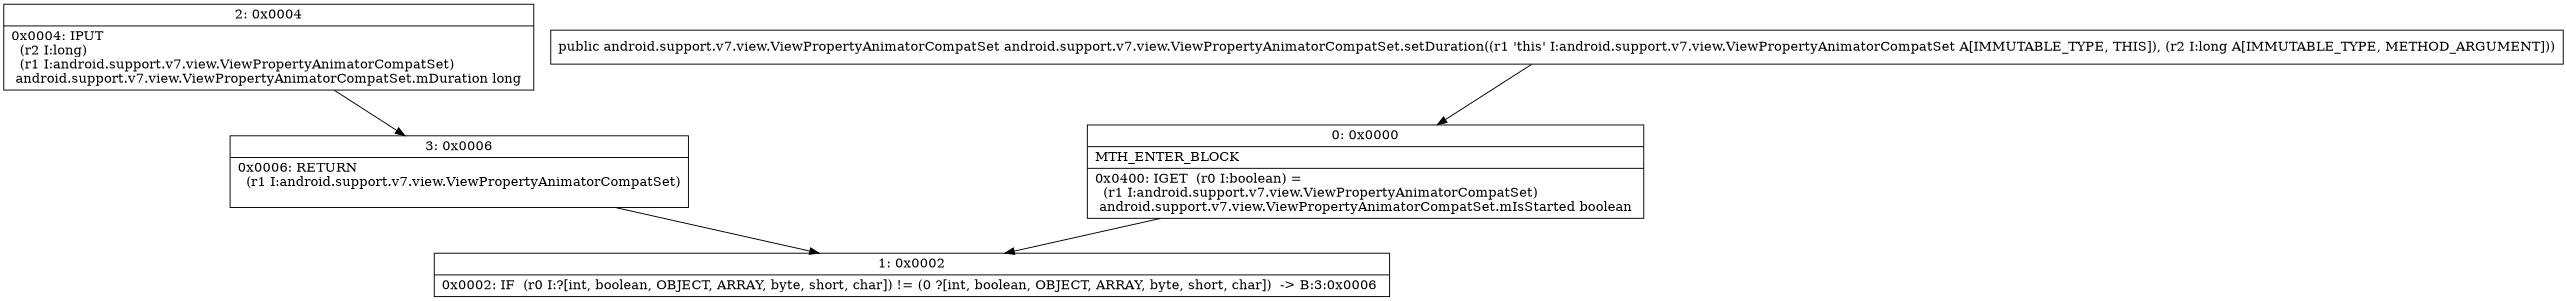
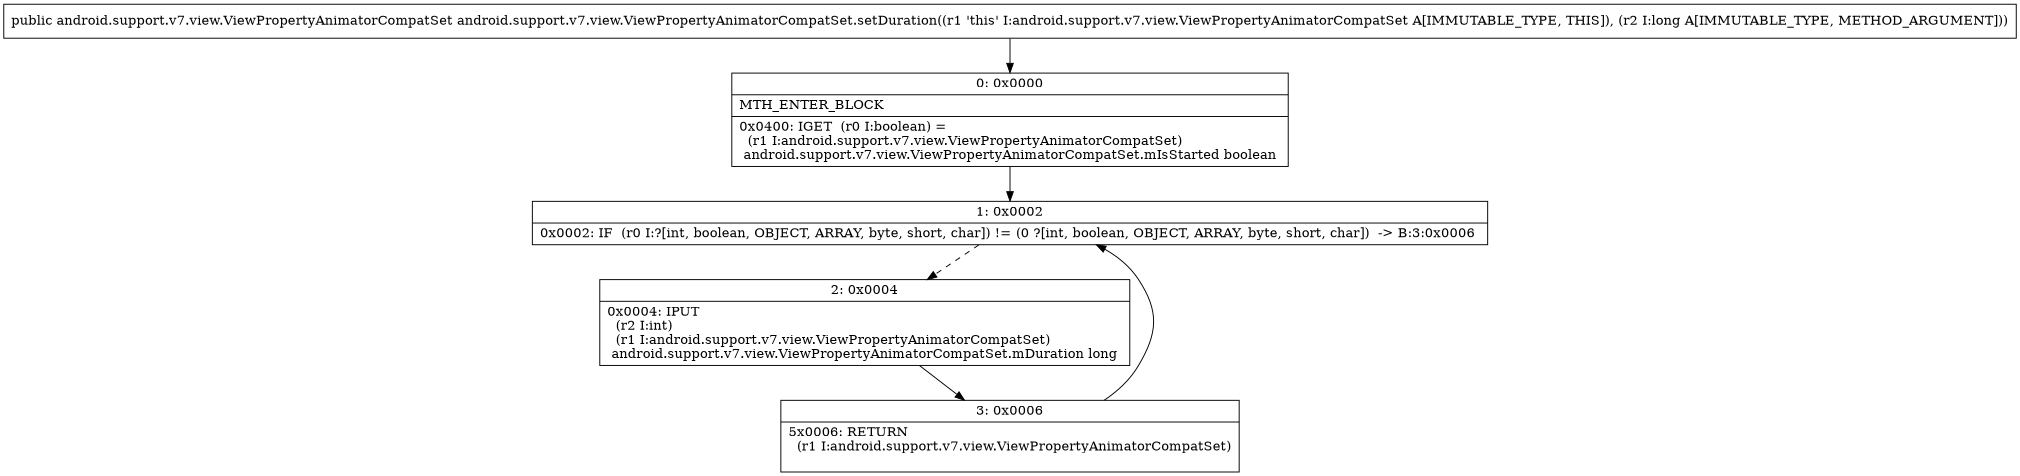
  digraph {
    node [shape=record]
    n1 [label="{0\:\ 0x0000|MTH_ENTER_BLOCK\l|0x0400: IGET  (r0 I:boolean) = \l  (r1 I:android.support.v7.view.ViewPropertyAnimatorCompatSet)\l android.support.v7.view.ViewPropertyAnimatorCompatSet.mIsStarted boolean \l}"]
    n2 [label="{1\:\ 0x0002|0x0002: IF  (r0 I:?[int, boolean, OBJECT, ARRAY, byte, short, char]) != (0 ?[int, boolean, OBJECT, ARRAY, byte, short, char])  \-\> B:3:0x0006 \l}"]
-   n3 [label="{2\:\ 0x0004|0x0004: IPUT  \l  (r2 I:long)\l  (r1 I:android.support.v7.view.ViewPropertyAnimatorCompatSet)\l android.support.v7.view.ViewPropertyAnimatorCompatSet.mDuration long \l}"]
-   n4 [label="{3\:\ 0x0006|0x0006: RETURN  \l  (r1 I:android.support.v7.view.ViewPropertyAnimatorCompatSet)\l \l}"]
+   n3 [label="{2\:\ 0x0004|0x0004: IPUT  \l  (r2 I:int)\l  (r1 I:android.support.v7.view.ViewPropertyAnimatorCompatSet)\l android.support.v7.view.ViewPropertyAnimatorCompatSet.mDuration long \l}"]
+   n4 [label="{3\:\ 0x0006|5x0006: RETURN  \l  (r1 I:android.support.v7.view.ViewPropertyAnimatorCompatSet)\l \l}"]
    n5 [label="{public android.support.v7.view.ViewPropertyAnimatorCompatSet android.support.v7.view.ViewPropertyAnimatorCompatSet.setDuration((r1 'this' I:android.support.v7.view.ViewPropertyAnimatorCompatSet A[IMMUTABLE_TYPE, THIS]), (r2 I:long A[IMMUTABLE_TYPE, METHOD_ARGUMENT])) }"]
    n1 -> n2
+   n2 -> n3 [style=dashed]
    n3 -> n4
    n4 -> n2
    n5 -> n1
  }
